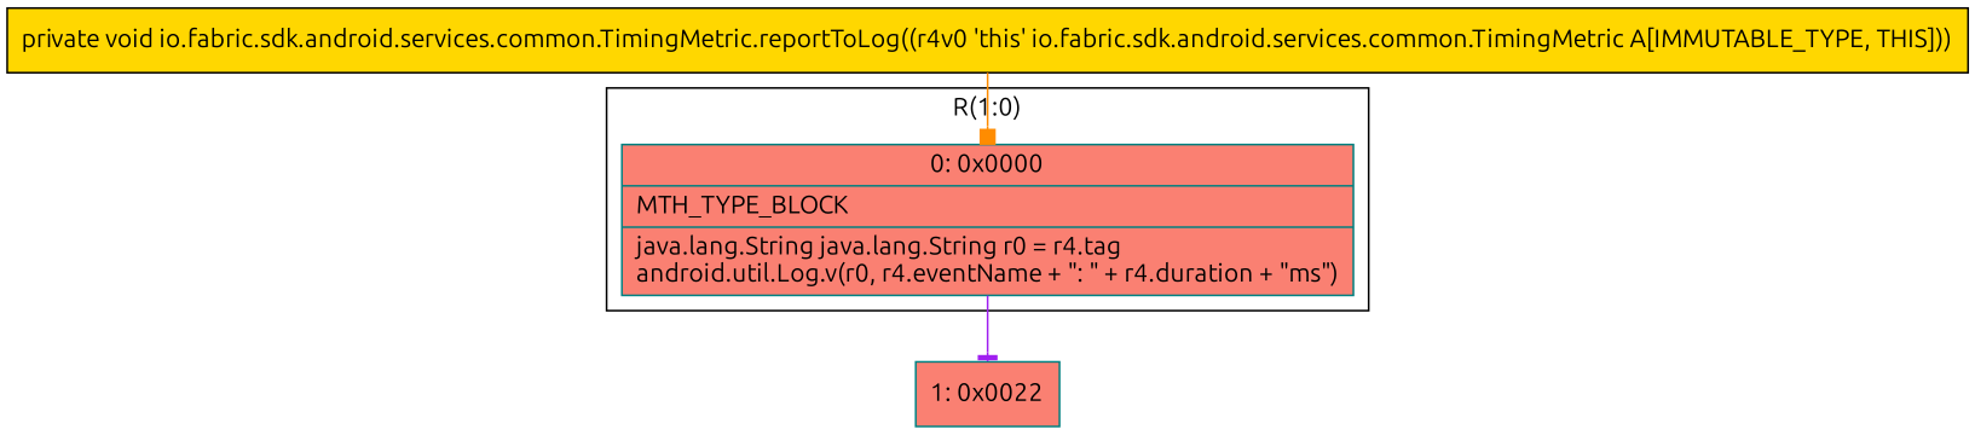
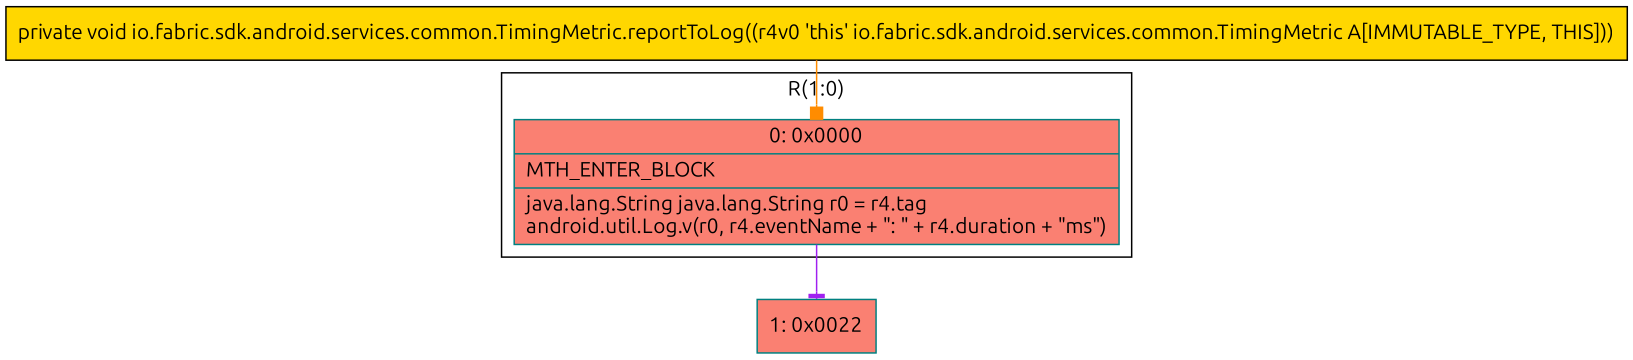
  digraph {
    fontname=Ubuntu
    node [color=teal shape=record style=filled fillcolor=salmon fontname=Ubuntu]
    edge [fontname=Ubuntu]
-   n1 [label="{0\:\ 0x0000|MTH_TYPE_BLOCK\l|java.lang.String java.lang.String r0 = r4.tag\landroid.util.Log.v(r0, r4.eventName + \": \" + r4.duration + \"ms\")\l}"]
+   n1 [label="{0\:\ 0x0000|MTH_ENTER_BLOCK\l|java.lang.String java.lang.String r0 = r4.tag\landroid.util.Log.v(r0, r4.eventName + \": \" + r4.duration + \"ms\")\l}"]
    n2 [label="{1\:\ 0x0022}"]
    n3 [label="{private void io.fabric.sdk.android.services.common.TimingMetric.reportToLog((r4v0 'this' io.fabric.sdk.android.services.common.TimingMetric A[IMMUTABLE_TYPE, THIS])) }" fillcolor=gold color=black]
    subgraph cluster_1 {
      label="R(1:0)"
      n1
    }
    n1 -> n2 [color=purple arrowhead=tee]
    n3 -> n1 [color=darkorange arrowhead=box]
  }
